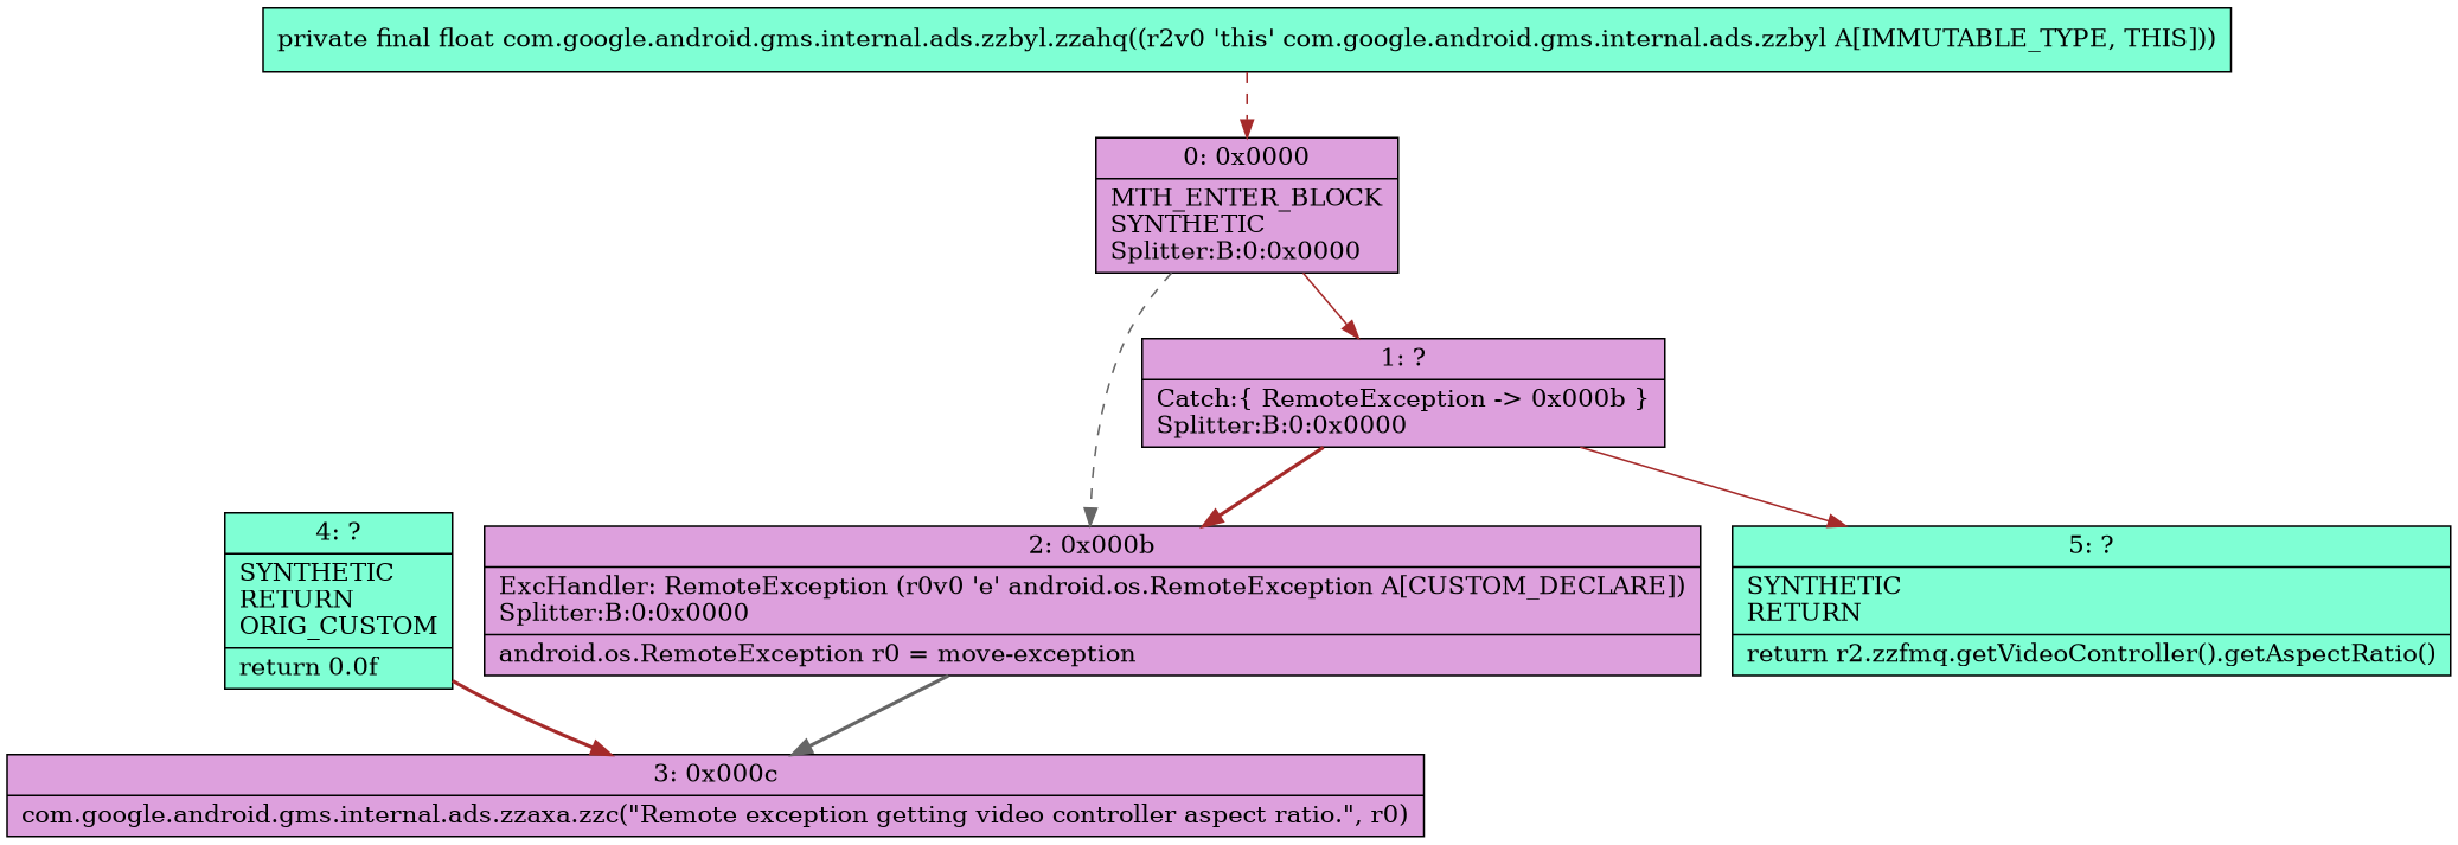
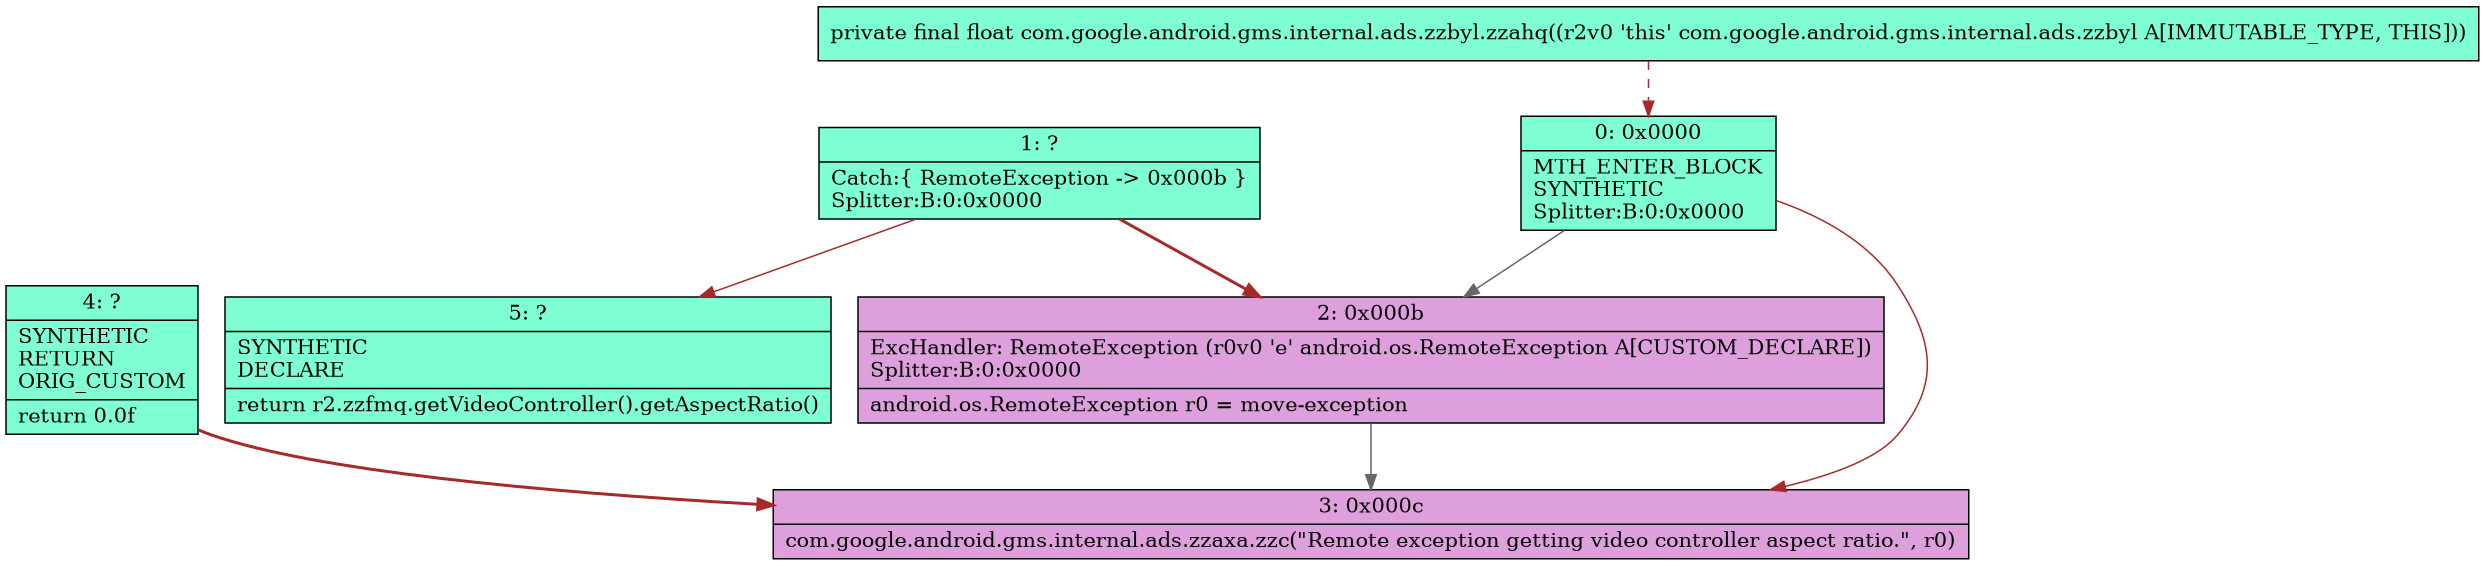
  digraph {
    node [fillcolor=aquamarine shape=record style=filled]
    edge [color=brown style=solid]
-   n1 [fillcolor=plum label="{0\:\ 0x0000|MTH_ENTER_BLOCK\lSYNTHETIC\lSplitter:B:0:0x0000\l}"]
-   n2 [fillcolor=plum label="{1\:\ ?|Catch:\{ RemoteException \-\> 0x000b \}\lSplitter:B:0:0x0000\l}"]
+   n1 [label="{0\:\ 0x0000|MTH_ENTER_BLOCK\lSYNTHETIC\lSplitter:B:0:0x0000\l}"]
+   n2 [label="{1\:\ ?|Catch:\{ RemoteException \-\> 0x000b \}\lSplitter:B:0:0x0000\l}"]
    n3 [fillcolor=plum label="{2\:\ 0x000b|ExcHandler: RemoteException (r0v0 'e' android.os.RemoteException A[CUSTOM_DECLARE])\lSplitter:B:0:0x0000\l|android.os.RemoteException r0 = move\-exception\l}"]
-   n4 [label="{5\:\ ?|SYNTHETIC\lRETURN\l|return r2.zzfmq.getVideoController().getAspectRatio()\l}"]
+   n4 [label="{5\:\ ?|SYNTHETIC\lDECLARE\l|return r2.zzfmq.getVideoController().getAspectRatio()\l}"]
    n5 [fillcolor=plum label="{3\:\ 0x000c|com.google.android.gms.internal.ads.zzaxa.zzc(\"Remote exception getting video controller aspect ratio.\", r0)\l}"]
    n6 [label="{4\:\ ?|SYNTHETIC\lRETURN\lORIG_CUSTOM\l|return 0.0f\l}"]
    n7 [label="{private final float com.google.android.gms.internal.ads.zzbyl.zzahq((r2v0 'this' com.google.android.gms.internal.ads.zzbyl A[IMMUTABLE_TYPE, THIS])) }"]
-   n1 -> n2
-   n1 -> n3 [color=gray40 style=dashed]
+   n1 -> n5
+   n1 -> n3 [color=gray40]
    n2 -> n3 [style=bold]
    n2 -> n4
-   n3 -> n5 [color=gray40 style=bold]
+   n3 -> n5 [color=gray40]
    n6 -> n5 [style=bold]
    n7 -> n1 [style=dashed]
  }
